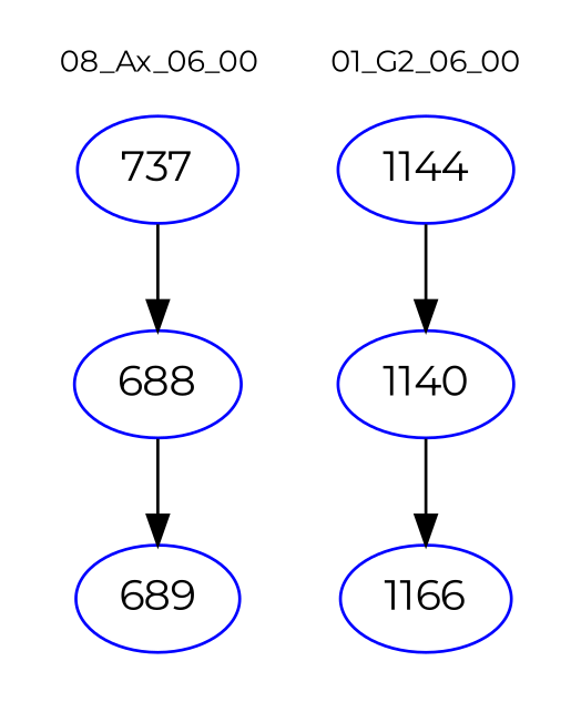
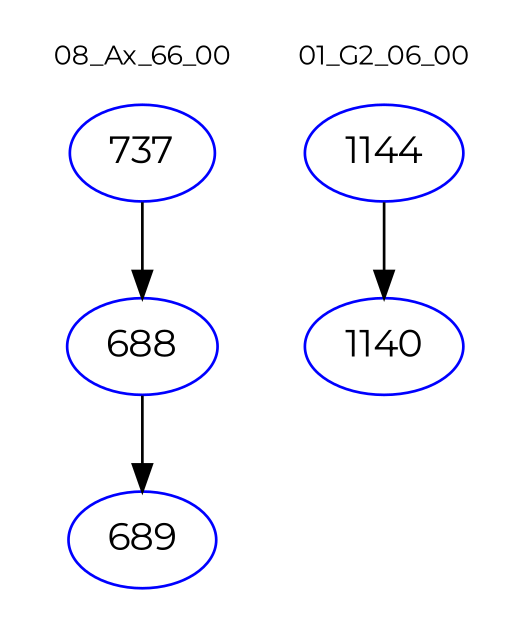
  digraph {
    fontname=Montserrat
    node [color=blue fontname=Montserrat]
    edge [color=black fontname=Montserrat]
    n1 [label=688]
    n2 [label=689]
    n3 [label=737]
    n4 [label=1140]
    n5 [label=1144]
-   n6 [label=1166]
    subgraph cluster_1 {
      color=white
      fontsize=10
-     label="08_Ax_06_00"
+     label="08_Ax_66_00"
      n1
      n2
      n3
    }
    subgraph cluster_2 {
      color=white
      fontsize=10
      label="01_G2_06_00"
      n4
      n5
-     n6
    }
    n1 -> n2
    n3 -> n1
-   n4 -> n6
    n5 -> n4
  }
